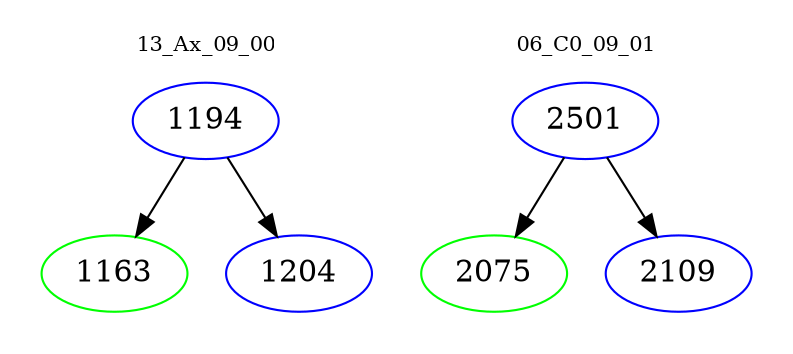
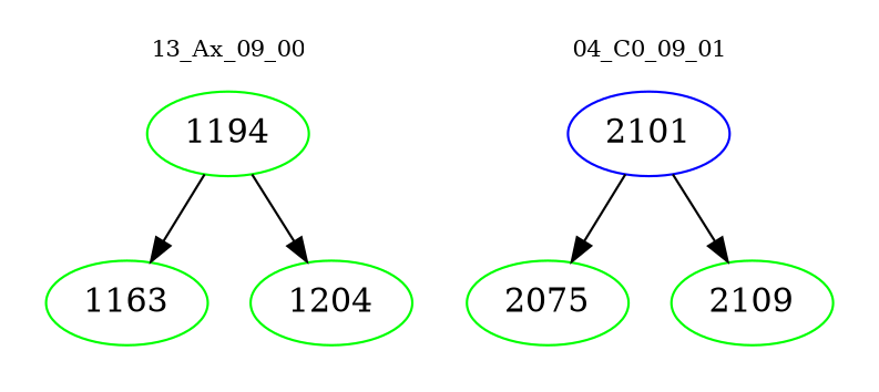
  digraph {
    node [color=blue]
    edge [color=black]
-   n1 [label=1194]
+   n1 [color=green label=1194]
    n2 [color=green label=1163]
-   n3 [label=1204]
-   n4 [label=2501]
+   n3 [color=green label=1204]
+   n4 [label=2101]
    n5 [color=green label=2075]
-   n6 [label=2109]
+   n6 [color=green label=2109]
    subgraph cluster_1 {
      color=white
      fontsize=10
      label="13_Ax_09_00"
      n1
      n2
      n3
    }
    subgraph cluster_2 {
      color=white
      fontsize=10
-     label="06_C0_09_01"
+     label="04_C0_09_01"
      n4
      n5
      n6
    }
    n1 -> n2
    n1 -> n3
    n4 -> n5
    n4 -> n6
  }
